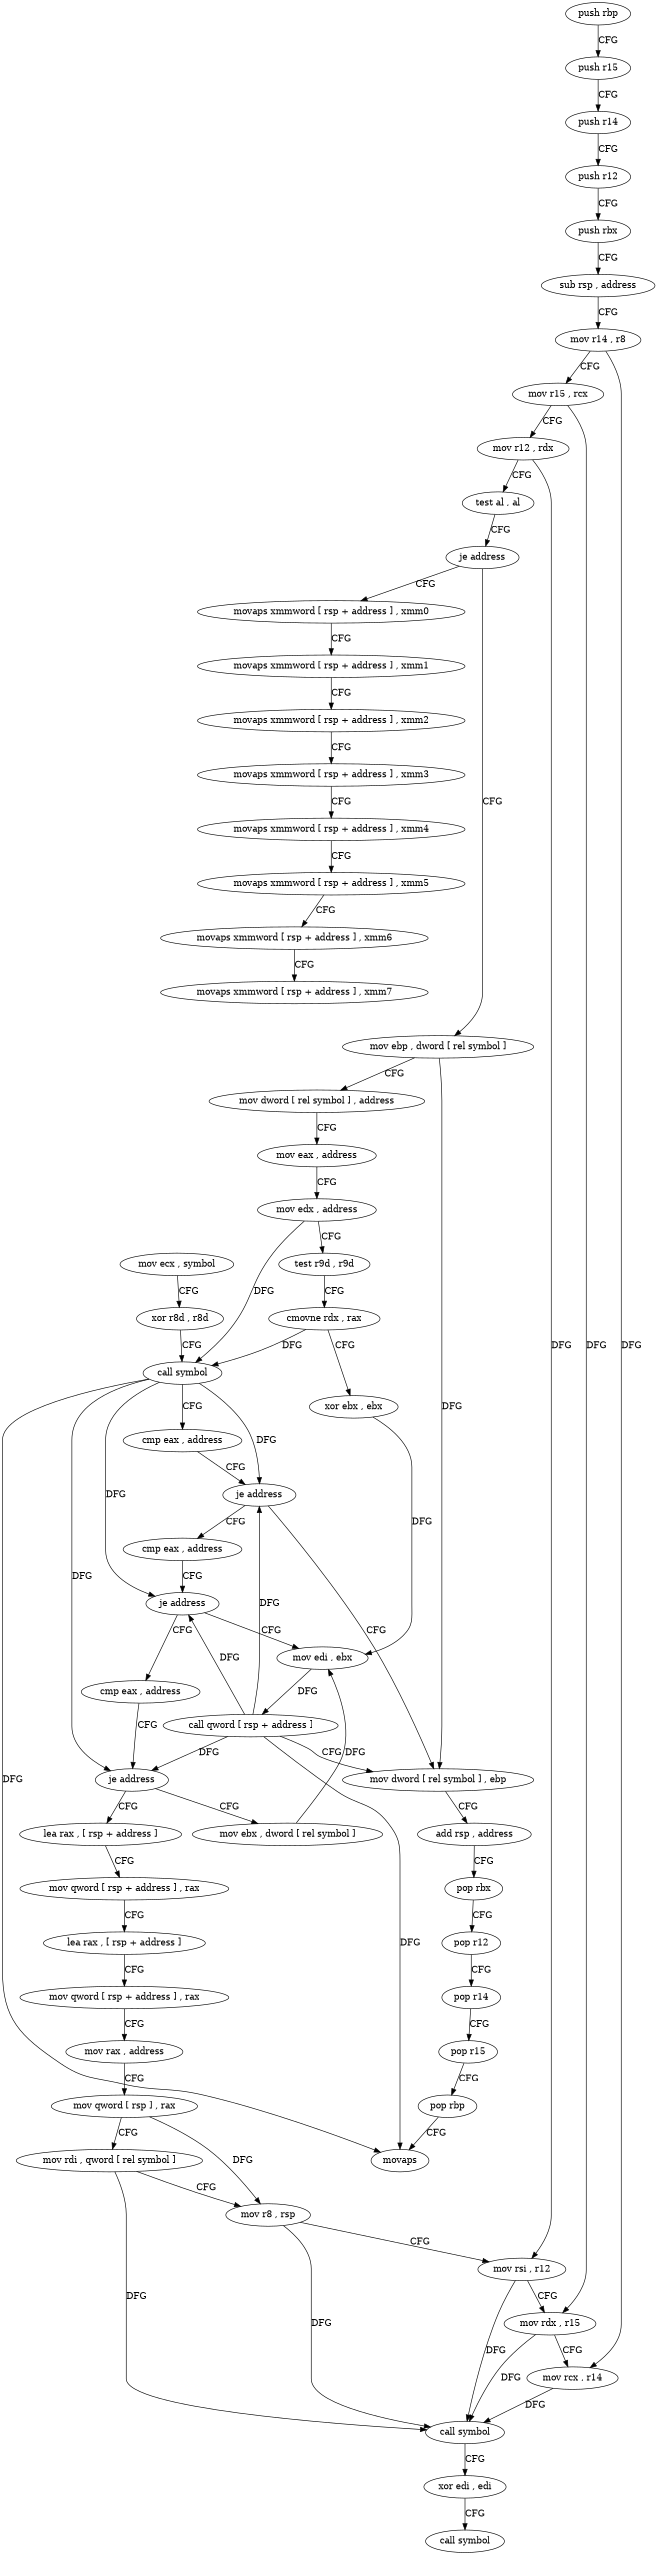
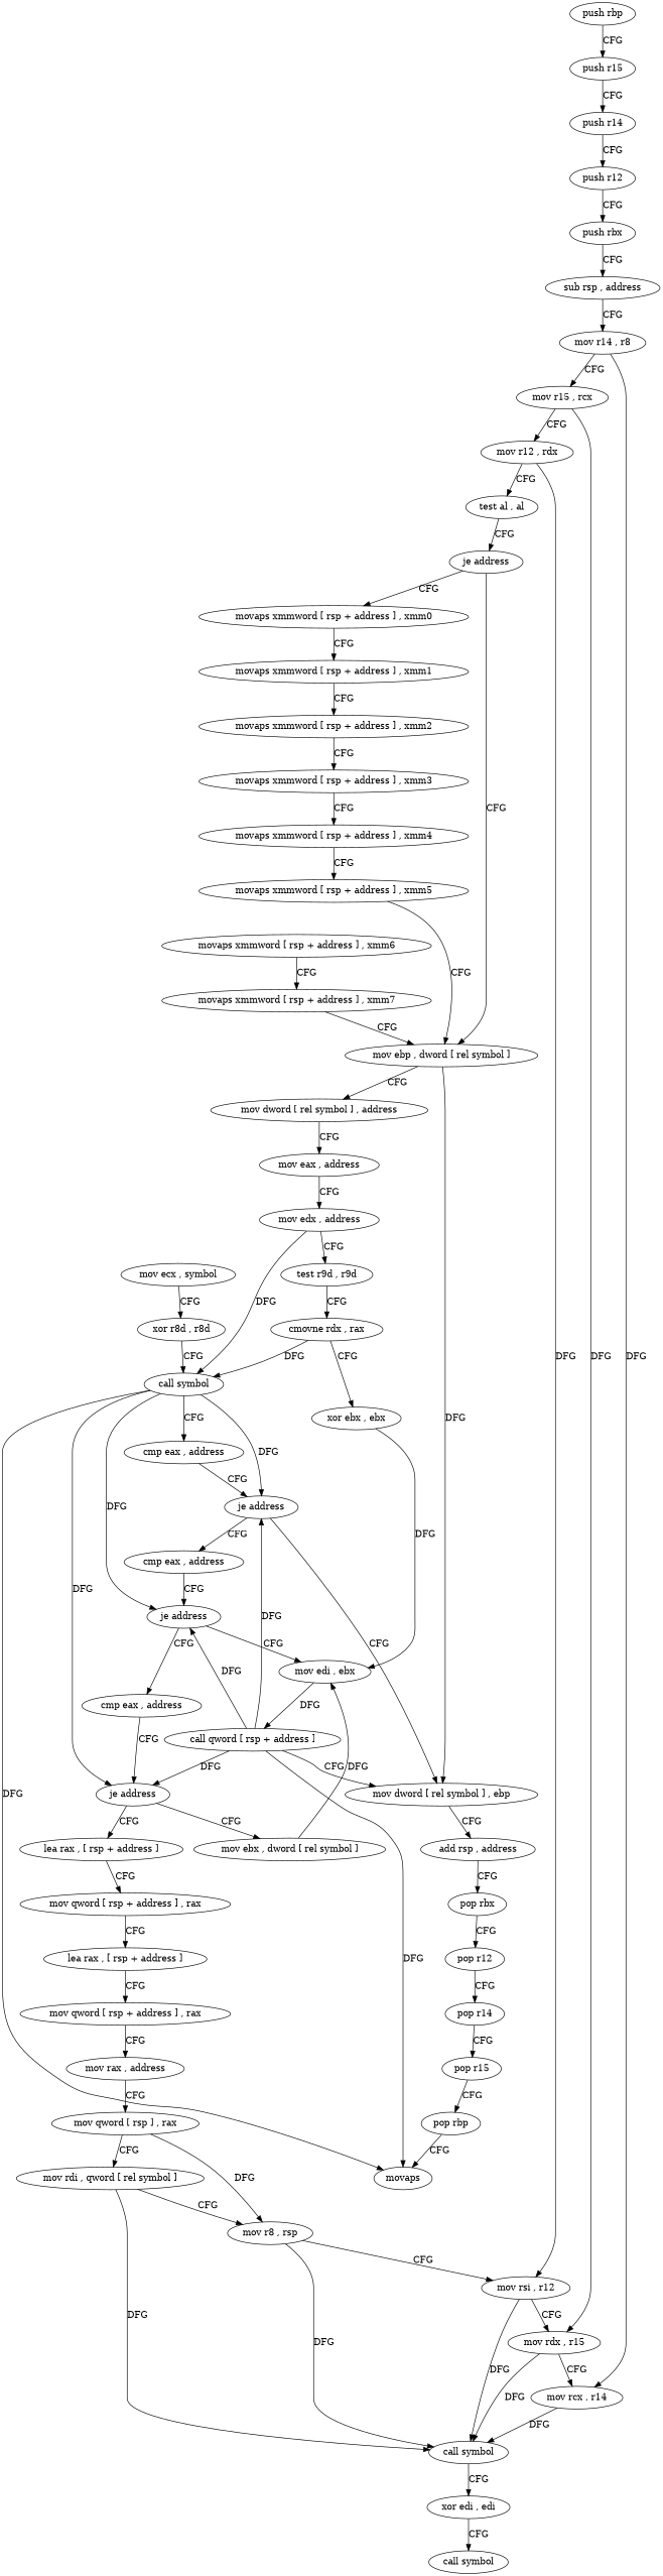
  digraph {
    n1 [label="push rbp"]
    n2 [label="push r15"]
    n3 [label="push r14"]
    n4 [label="push r12"]
    n5 [label="push rbx"]
    n6 [label="sub rsp , address"]
    n7 [label="mov r14 , r8"]
    n8 [label="mov r15 , rcx"]
    n9 [label="mov rcx , r14"]
    n10 [label="mov r12 , rdx"]
    n11 [label="mov rdx , r15"]
    n12 [label="call symbol"]
    n13 [label="test al , al"]
    n14 [label="mov rsi , r12"]
    n15 [label="je address"]
    n16 [label="mov ebp , dword [ rel symbol ]"]
    n17 [label="movaps xmmword [ rsp + address ] , xmm0"]
    n18 [label="mov dword [ rel symbol ] , address"]
    n19 [label="mov dword [ rel symbol ] , ebp"]
    n20 [label="movaps xmmword [ rsp + address ] , xmm1"]
    n21 [label="mov eax , address"]
    n22 [label="add rsp , address"]
    n23 [label="movaps xmmword [ rsp + address ] , xmm2"]
    n24 [label="mov edx , address"]
    n25 [label="test r9d , r9d"]
    n26 [label="call symbol"]
    n27 [label="cmovne rdx , rax"]
    n28 [label="cmp eax , address"]
    n29 [label="je address"]
    n30 [label=movaps]
    n31 [label="je address"]
    n32 [label="je address"]
    n33 [label="xor ebx , ebx"]
    n34 [label="mov edi , ebx"]
    n35 [label="mov ecx , symbol"]
    n36 [label="xor r8d , r8d"]
    n37 [label="call qword [ rsp + address ]"]
    n38 [label="cmp eax , address"]
    n39 [label="cmp eax , address"]
    n40 [label="lea rax , [ rsp + address ]"]
    n41 [label="mov ebx , dword [ rel symbol ]"]
    n42 [label="pop rbx"]
    n43 [label="movaps xmmword [ rsp + address ] , xmm3"]
    n44 [label="movaps xmmword [ rsp + address ] , xmm4"]
    n45 [label="movaps xmmword [ rsp + address ] , xmm5"]
    n46 [label="movaps xmmword [ rsp + address ] , xmm6"]
    n47 [label="movaps xmmword [ rsp + address ] , xmm7"]
    n48 [label="pop r12"]
    n49 [label="pop r14"]
    n50 [label="pop r15"]
    n51 [label="pop rbp"]
    n52 [label="mov qword [ rsp + address ] , rax"]
    n53 [label="lea rax , [ rsp + address ]"]
    n54 [label="mov qword [ rsp + address ] , rax"]
    n55 [label="mov rax , address"]
    n56 [label="mov qword [ rsp ] , rax"]
    n57 [label="mov rdi , qword [ rel symbol ]"]
    n58 [label="mov r8 , rsp"]
    n59 [label="xor edi , edi"]
    n60 [label="call symbol"]
    n1 -> n2 [label=CFG]
    n2 -> n3 [label=CFG]
    n3 -> n4 [label=CFG]
    n4 -> n5 [label=CFG]
    n5 -> n6 [label=CFG]
    n6 -> n7 [label=CFG]
    n7 -> n8 [label=CFG]
    n7 -> n9 [label=DFG]
    n8 -> n10 [label=CFG]
    n8 -> n11 [label=DFG]
    n9 -> n12 [label=DFG]
    n10 -> n13 [label=CFG]
    n10 -> n14 [label=DFG]
    n11 -> n9 [label=CFG]
    n11 -> n12 [label=DFG]
    n12 -> n59 [label=CFG]
    n13 -> n15 [label=CFG]
    n14 -> n11 [label=CFG]
    n14 -> n12 [label=DFG]
    n15 -> n16 [label=CFG]
    n15 -> n17 [label=CFG]
    n16 -> n18 [label=CFG]
    n16 -> n19 [label=DFG]
    n17 -> n20 [label=CFG]
    n18 -> n21 [label=CFG]
    n19 -> n22 [label=CFG]
    n20 -> n23 [label=CFG]
    n21 -> n24 [label=CFG]
    n22 -> n42 [label=CFG]
    n23 -> n43 [label=CFG]
    n24 -> n25 [label=CFG]
    n24 -> n26 [label=DFG]
    n25 -> n27 [label=CFG]
    n26 -> n28 [label=CFG]
    n26 -> n29 [label=DFG]
    n26 -> n30 [label=DFG]
    n26 -> n31 [label=DFG]
    n26 -> n32 [label=DFG]
    n27 -> n26 [label=DFG]
    n27 -> n33 [label=CFG]
    n28 -> n29 [label=CFG]
    n29 -> n19 [label=CFG]
    n29 -> n38 [label=CFG]
    n31 -> n34 [label=CFG]
    n31 -> n39 [label=CFG]
    n32 -> n40 [label=CFG]
    n32 -> n41 [label=CFG]
    n33 -> n34 [label=DFG]
    n34 -> n37 [label=DFG]
    n35 -> n36 [label=CFG]
    n36 -> n26 [label=CFG]
    n37 -> n19 [label=CFG]
    n37 -> n29 [label=DFG]
    n37 -> n30 [label=DFG]
    n37 -> n31 [label=DFG]
    n37 -> n32 [label=DFG]
    n38 -> n31 [label=CFG]
    n39 -> n32 [label=CFG]
    n40 -> n52 [label=CFG]
    n41 -> n34 [label=DFG]
    n42 -> n48 [label=CFG]
    n43 -> n44 [label=CFG]
    n44 -> n45 [label=CFG]
-   n45 -> n46 [label=CFG]
+   n45 -> n16 [label=CFG]
    n46 -> n47 [label=CFG]
+   n47 -> n16 [label=CFG]
    n48 -> n49 [label=CFG]
    n49 -> n50 [label=CFG]
    n50 -> n51 [label=CFG]
    n51 -> n30 [label=CFG]
    n52 -> n53 [label=CFG]
    n53 -> n54 [label=CFG]
    n54 -> n55 [label=CFG]
    n55 -> n56 [label=CFG]
    n56 -> n57 [label=CFG]
    n56 -> n58 [label=DFG]
    n57 -> n12 [label=DFG]
    n57 -> n58 [label=CFG]
    n58 -> n12 [label=DFG]
    n58 -> n14 [label=CFG]
    n59 -> n60 [label=CFG]
  }
